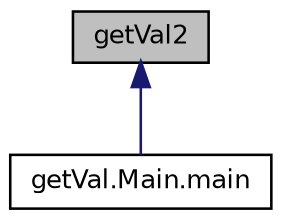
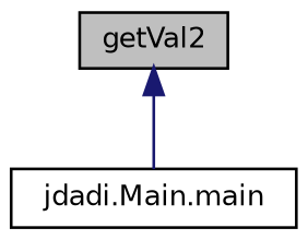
  digraph {
    rankdir=TB
    node [color=black fontname=Helvetica fontsize=10 shape=record style=filled]
    n1 [fillcolor=grey75 fontcolor=black height=0.2 label=getVal2 width=0.4]
-   n2 [fillcolor=white height=0.2 label="getVal.Main.main" width=0.4]
+   n2 [fillcolor=white height=0.2 label="jdadi.Main.main" width=0.4]
    n1 -> n2 [color=midnightblue dir=back fontname=Helvetica fontsize=10 labelfontname=Helvetica labelfontsize=10 style=solid]
  }
